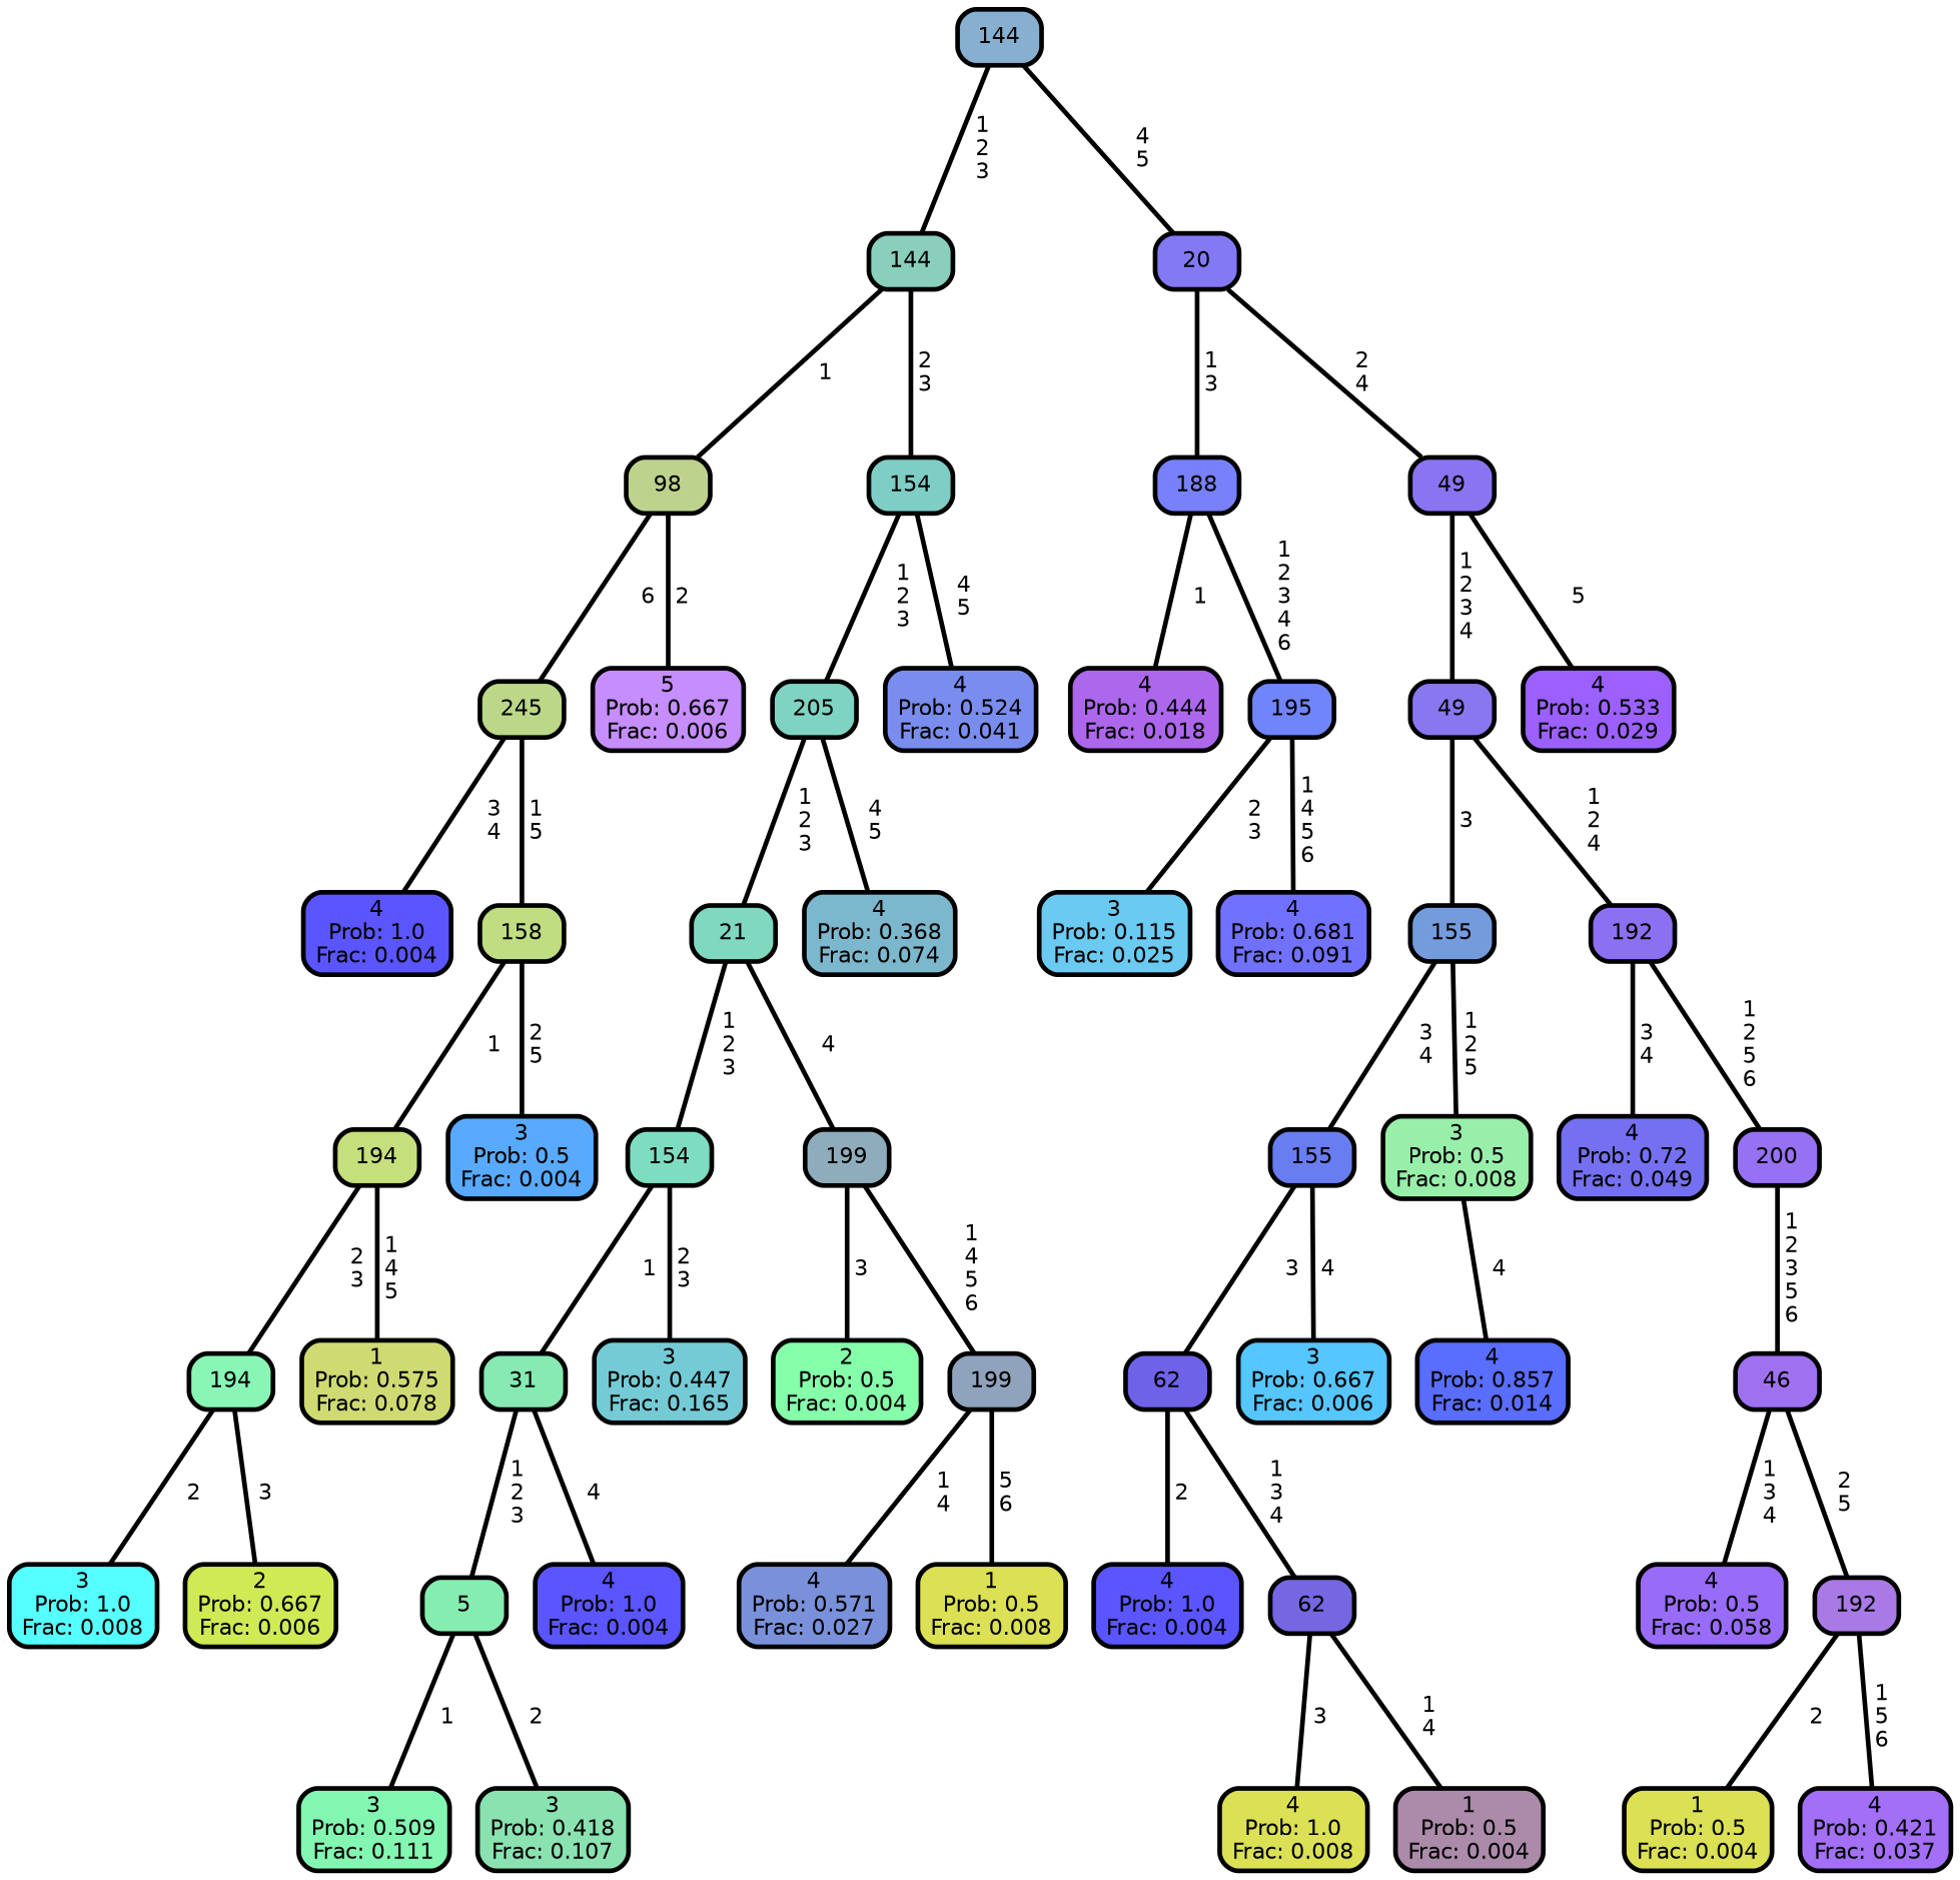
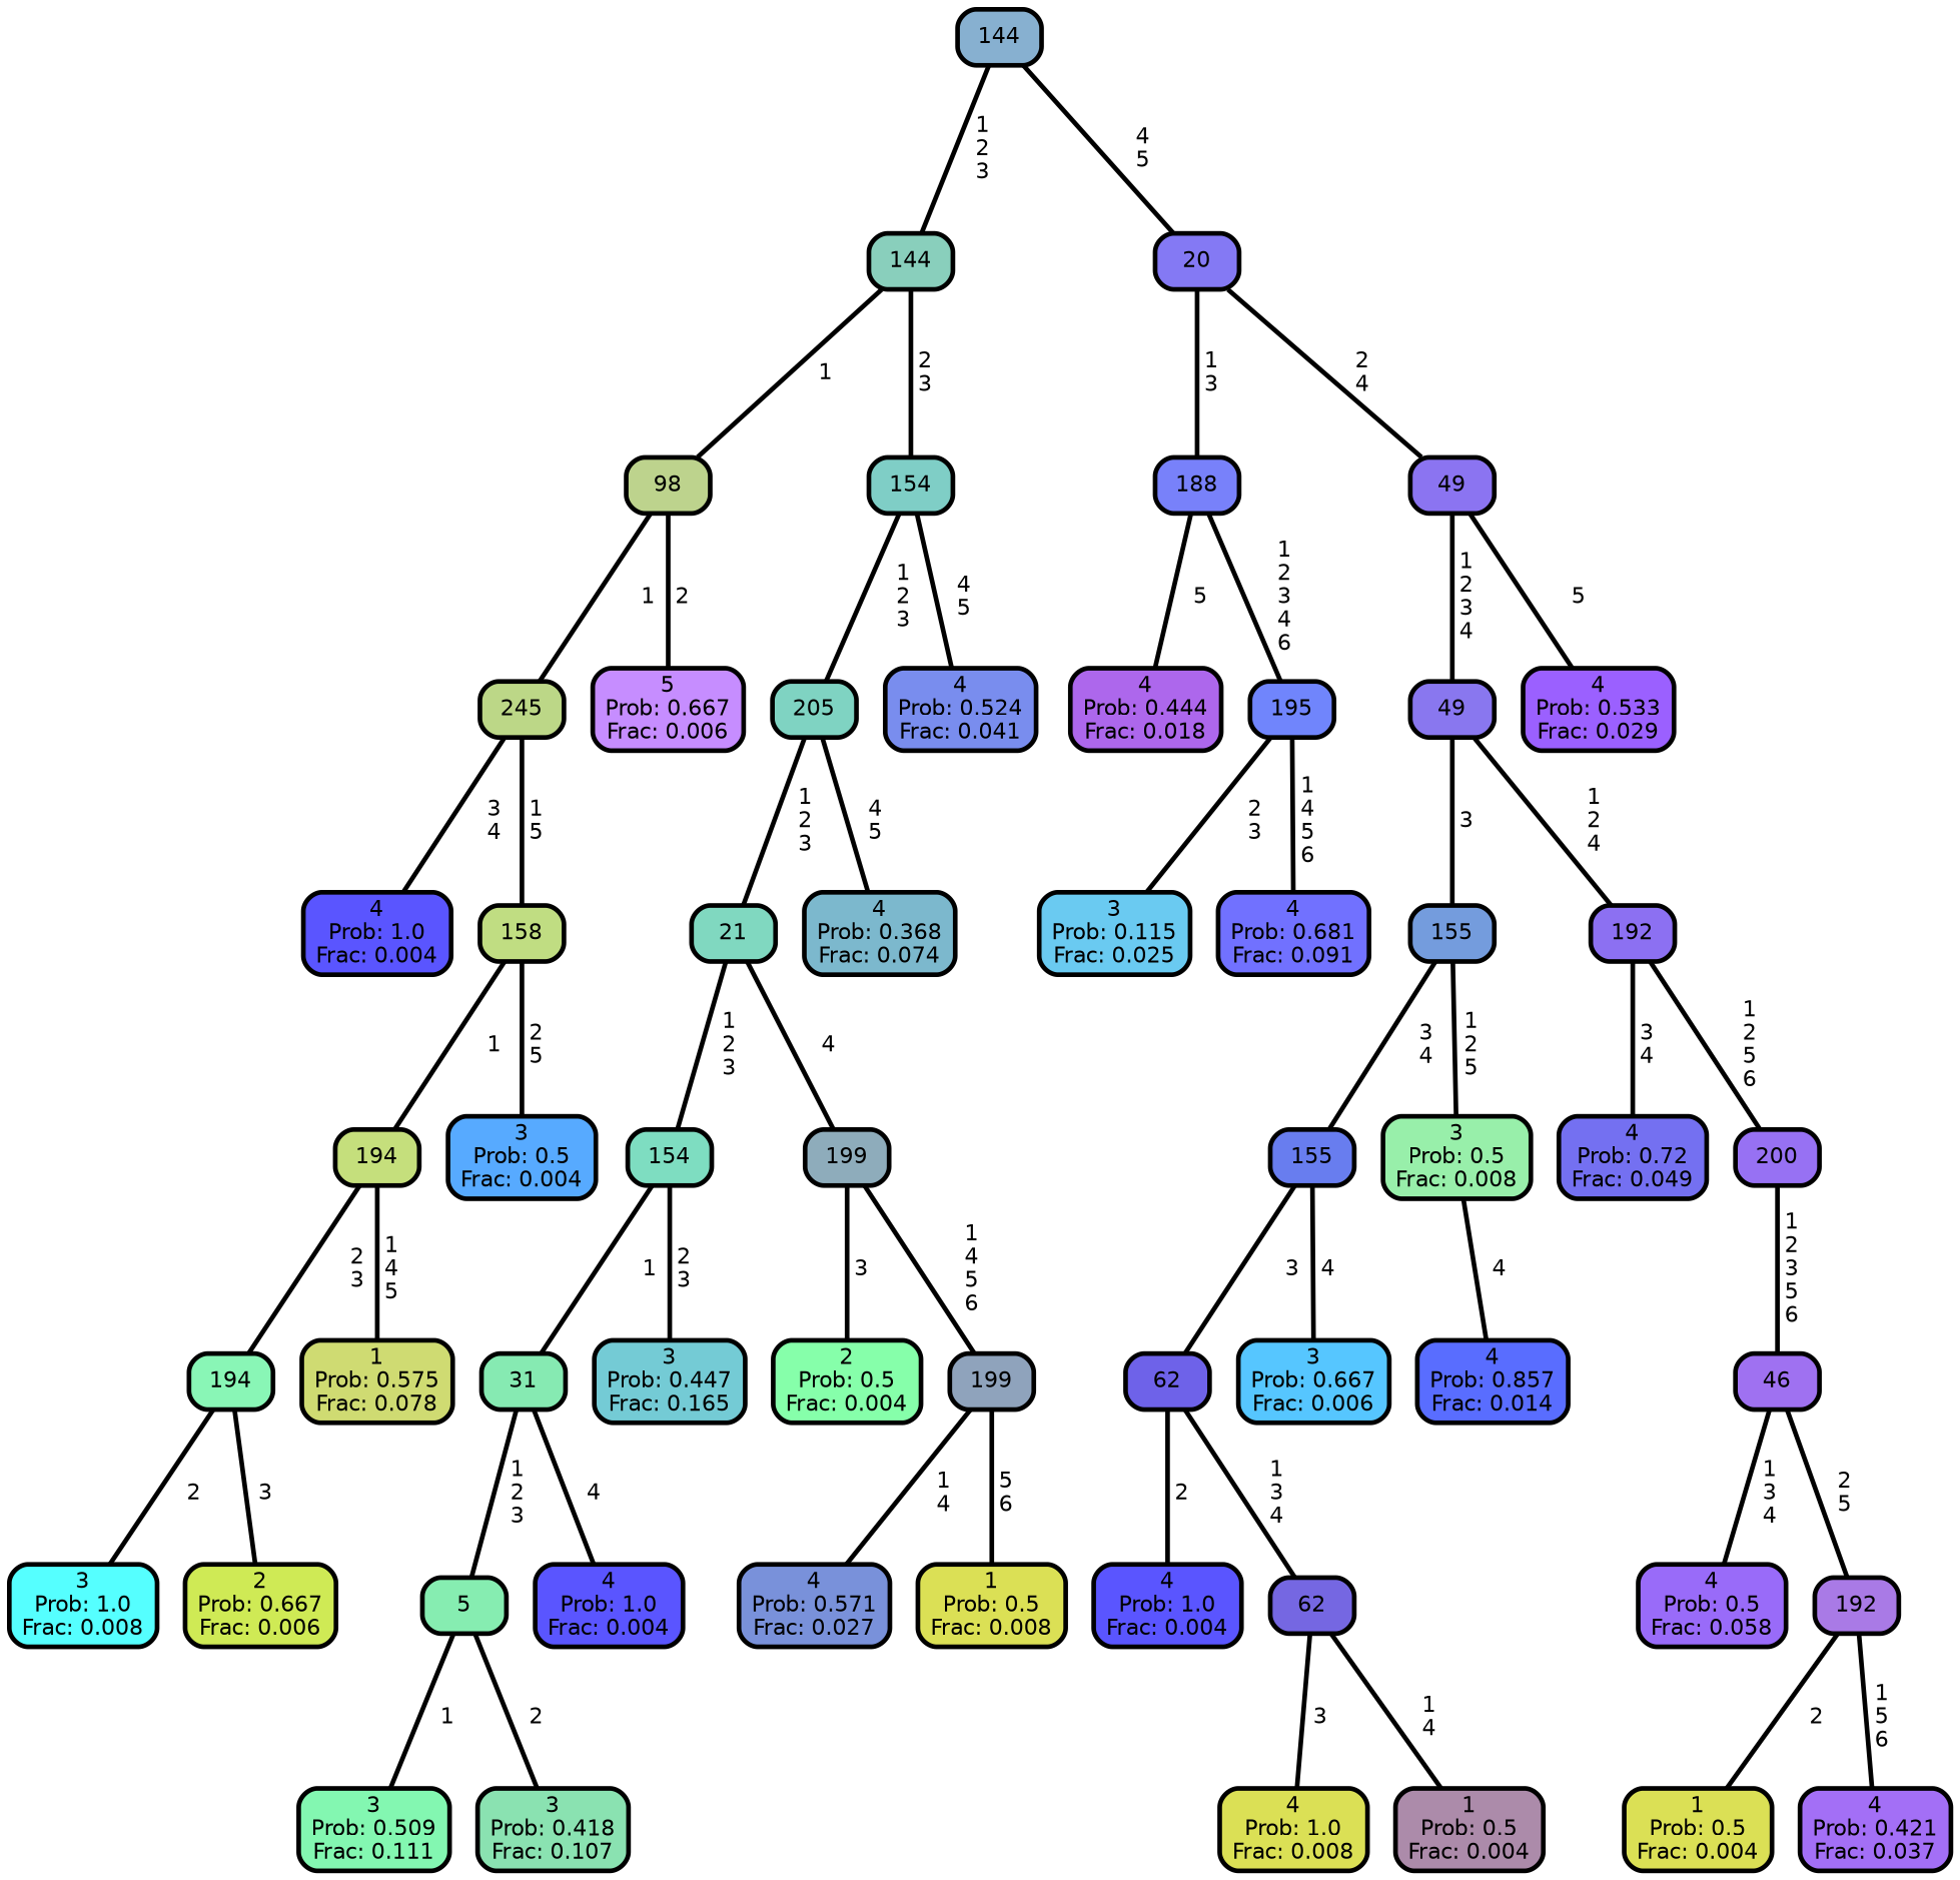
  graph {
    ranksep="0 equally"
    splines=straight
    node [color=black fillcolor="#5a55ff" fontcolor=black fontname=helvetica penwidth=3 shape=box style="filled, rounded"]
    edge [color=black fontname=helvetica penwidth=3]
    n1 [label="4\nProb: 1.0\nFrac: 0.004"]
    n2 [fillcolor="#bcd787" label=245]
    n3 [fillcolor="#c0dd82" label=158]
    n4 [fillcolor="#c5df7c" label=194]
    n5 [fillcolor="#57aaff" label="3\nProb: 0.5\nFrac: 0.004"]
    n6 [fillcolor="#55ffff" label="3\nProb: 1.0\nFrac: 0.008"]
    n7 [fillcolor="#89f6b6" label=194]
    n8 [fillcolor="#cfea55" label="2\nProb: 0.667\nFrac: 0.006"]
    n9 [fillcolor="#cfdb72" label="1\nProb: 0.575\nFrac: 0.078"]
    n10 [fillcolor="#bdd38d" label=98]
    n11 [fillcolor="#c68dff" label="5\nProb: 0.667\nFrac: 0.006"]
    n12 [fillcolor="#89cfbc" label=144]
    n13 [fillcolor="#7fcec6" label=154]
    n14 [fillcolor="#7fd3c2" label=205]
    n15 [fillcolor="#798dee" label="4\nProb: 0.524\nFrac: 0.041"]
    n16 [fillcolor="#83f7b1" label="3\nProb: 0.509\nFrac: 0.111"]
    n17 [fillcolor="#86edb1" label=5]
    n18 [fillcolor="#8ae2b1" label="3\nProb: 0.418\nFrac: 0.107"]
    n19 [fillcolor="#86eab2" label=31]
    n20 [label="4\nProb: 1.0\nFrac: 0.004"]
    n21 [fillcolor="#7eddc1" label=154]
    n22 [fillcolor="#74cbd5" label="3\nProb: 0.447\nFrac: 0.165"]
    n23 [fillcolor="#80d8c0" label=21]
    n24 [fillcolor="#8eacbb" label=199]
    n25 [fillcolor="#86ffaa" label="2\nProb: 0.5\nFrac: 0.004"]
    n26 [fillcolor="#8fa3bc" label=199]
    n27 [fillcolor="#7991da" label="4\nProb: 0.571\nFrac: 0.027"]
    n28 [fillcolor="#dbe055" label="1\nProb: 0.5\nFrac: 0.008"]
    n29 [fillcolor="#7cb8cd" label="4\nProb: 0.368\nFrac: 0.074"]
    n30 [fillcolor="#87b0d0" label=144]
    n31 [fillcolor="#8479f4" label=20]
    n32 [fillcolor="#7881fa" label=188]
    n33 [fillcolor="#8b74f1" label=49]
    n34 [fillcolor="#ad67ec" label="4\nProb: 0.444\nFrac: 0.018"]
    n35 [fillcolor="#7085fc" label=195]
    n36 [fillcolor="#6acaf1" label="3\nProb: 0.115\nFrac: 0.025"]
    n37 [fillcolor="#7171ff" label="4\nProb: 0.681\nFrac: 0.091"]
    n38 [fillcolor="#8977ef" label=49]
    n39 [fillcolor="#9b60ff" label="4\nProb: 0.533\nFrac: 0.029"]
    n40 [label="4\nProb: 1.0\nFrac: 0.004"]
    n41 [fillcolor="#6e62e9" label=62]
    n42 [fillcolor="#7567e2" label=62]
    n43 [fillcolor="#dbe055" label="4\nProb: 1.0\nFrac: 0.008"]
    n44 [fillcolor="#ac8baa" label="1\nProb: 0.5\nFrac: 0.004"]
    n45 [fillcolor="#687def" label=155]
    n46 [fillcolor="#56c6ff" label="3\nProb: 0.667\nFrac: 0.006"]
    n47 [fillcolor="#749cdd" label=155]
    n48 [fillcolor="#98efaa" label="3\nProb: 0.5\nFrac: 0.008"]
    n49 [fillcolor="#596dff" label="4\nProb: 0.857\nFrac: 0.014"]
    n50 [fillcolor="#8c70f2" label=192]
    n51 [fillcolor="#7470f1" label="4\nProb: 0.72\nFrac: 0.049"]
    n52 [fillcolor="#9771f3" label=200]
    n53 [fillcolor="#9f71f1" label=46]
    n54 [fillcolor="#996bf9" label="4\nProb: 0.5\nFrac: 0.058"]
    n55 [fillcolor="#a97ae6" label=192]
    n56 [fillcolor="#dbe055" label="1\nProb: 0.5\nFrac: 0.004"]
    n57 [fillcolor="#a36ff6" label="4\nProb: 0.421\nFrac: 0.037"]
    subgraph sub_1 {
      rank=same
    }
    n2 -- n1 [label=" 3\n 4"]
    n2 -- n3 [label=" 1\n 5"]
    n3 -- n4 [label=" 1"]
    n3 -- n5 [label=" 2\n 5"]
    n4 -- n7 [label=" 2\n 3"]
    n4 -- n9 [label=" 1\n 4\n 5"]
    n7 -- n6 [label=" 2"]
    n7 -- n8 [label=" 3"]
-   n10 -- n2 [label=" 6"]
+   n10 -- n2 [label=" 1"]
    n10 -- n11 [label=" 2"]
    n12 -- n10 [label=" 1"]
    n12 -- n13 [label=" 2\n 3"]
    n13 -- n14 [label=" 1\n 2\n 3"]
    n13 -- n15 [label=" 4\n 5"]
    n14 -- n23 [label=" 1\n 2\n 3"]
    n14 -- n29 [label=" 4\n 5"]
    n17 -- n16 [label=" 1"]
    n17 -- n18 [label=" 2"]
    n19 -- n17 [label=" 1\n 2\n 3"]
    n19 -- n20 [label=" 4"]
    n21 -- n19 [label=" 1"]
    n21 -- n22 [label=" 2\n 3"]
    n23 -- n21 [label=" 1\n 2\n 3"]
    n23 -- n24 [label=" 4"]
    n24 -- n25 [label=" 3"]
    n24 -- n26 [label=" 1\n 4\n 5\n 6"]
    n26 -- n27 [label=" 1\n 4"]
    n26 -- n28 [label=" 5\n 6"]
    n30 -- n12 [label=" 1\n 2\n 3"]
    n30 -- n31 [label=" 4\n 5"]
    n31 -- n32 [label=" 1\n 3"]
    n31 -- n33 [label=" 2\n 4"]
-   n32 -- n34 [label=" 1"]
+   n32 -- n34 [label=" 5"]
    n32 -- n35 [label=" 1\n 2\n 3\n 4\n 6"]
    n33 -- n38 [label=" 1\n 2\n 3\n 4"]
    n33 -- n39 [label=" 5"]
    n35 -- n36 [label=" 2\n 3"]
    n35 -- n37 [label=" 1\n 4\n 5\n 6"]
    n38 -- n47 [label=" 3"]
    n38 -- n50 [label=" 1\n 2\n 4"]
    n41 -- n40 [label=" 2"]
    n41 -- n42 [label=" 1\n 3\n 4"]
    n42 -- n43 [label=" 3"]
    n42 -- n44 [label=" 1\n 4"]
    n45 -- n41 [label=" 3"]
    n45 -- n46 [label=" 4"]
    n47 -- n45 [label=" 3\n 4"]
    n47 -- n48 [label=" 1\n 2\n 5"]
    n48 -- n49 [label=" 4"]
    n50 -- n51 [label=" 3\n 4"]
    n50 -- n52 [label=" 1\n 2\n 5\n 6"]
    n52 -- n53 [label=" 1\n 2\n 3\n 5\n 6"]
    n53 -- n54 [label=" 1\n 3\n 4"]
    n53 -- n55 [label=" 2\n 5"]
    n55 -- n56 [label=" 2"]
    n55 -- n57 [label=" 1\n 5\n 6"]
  }
